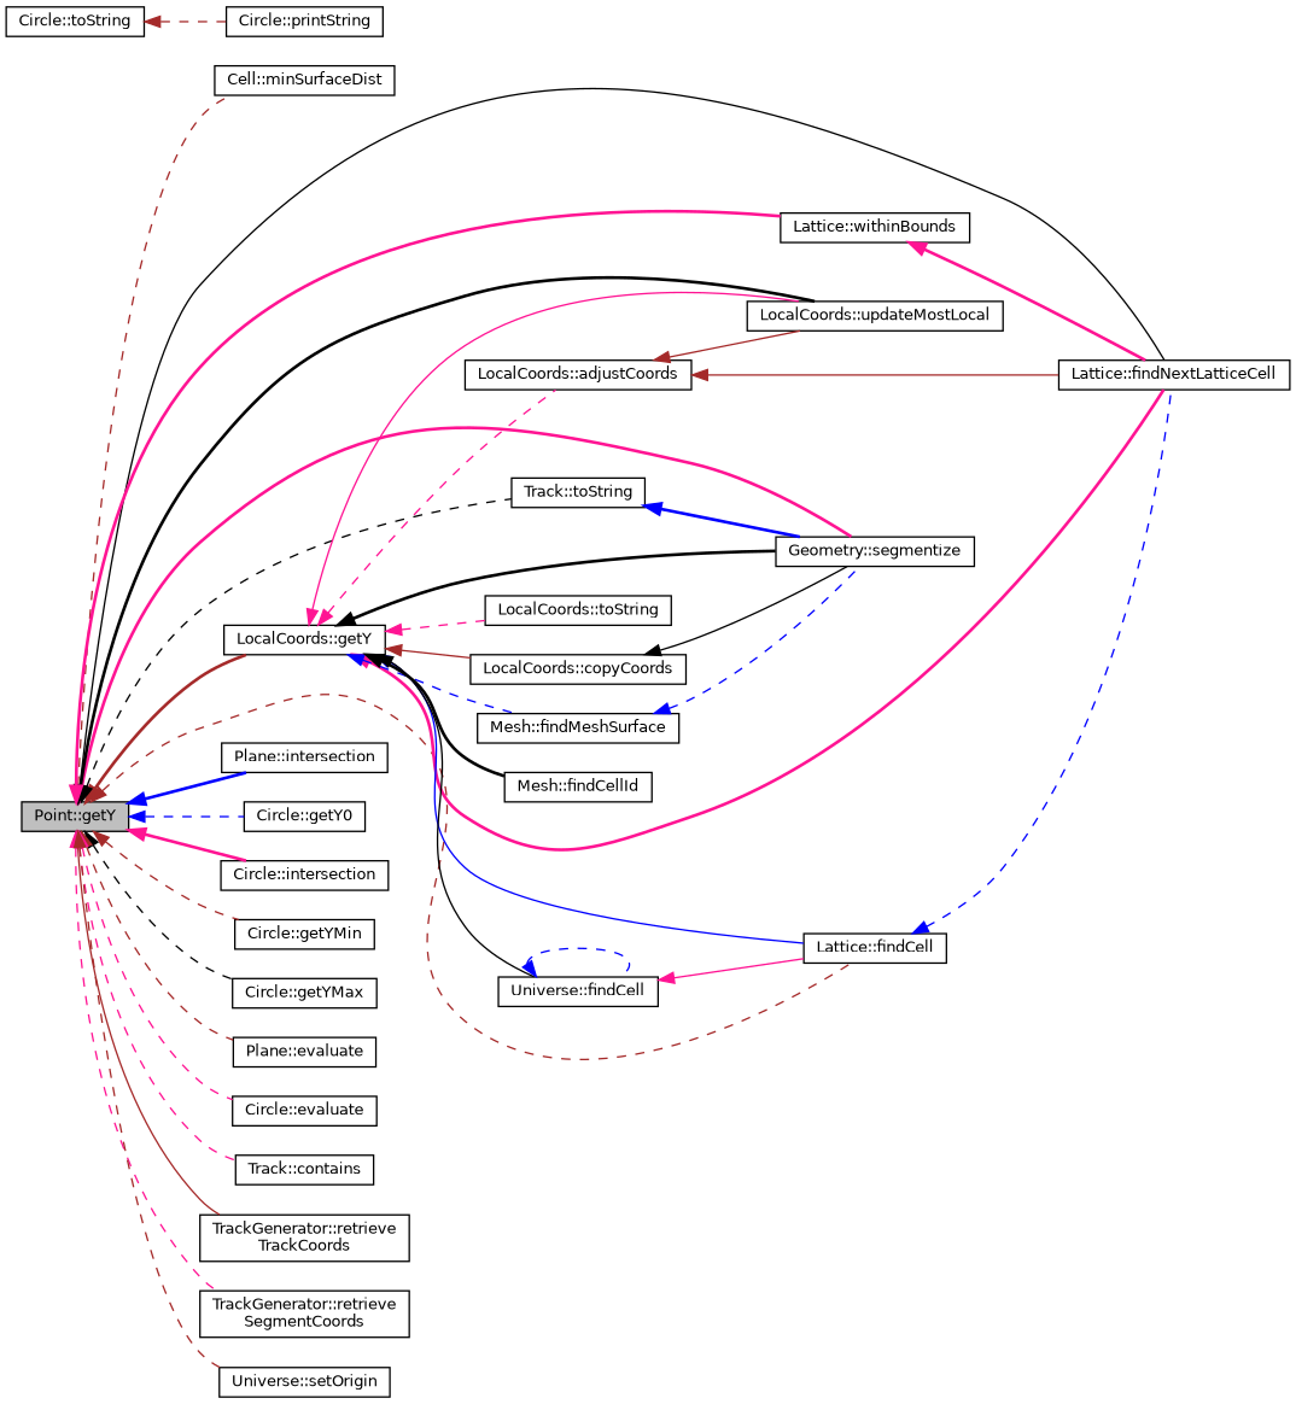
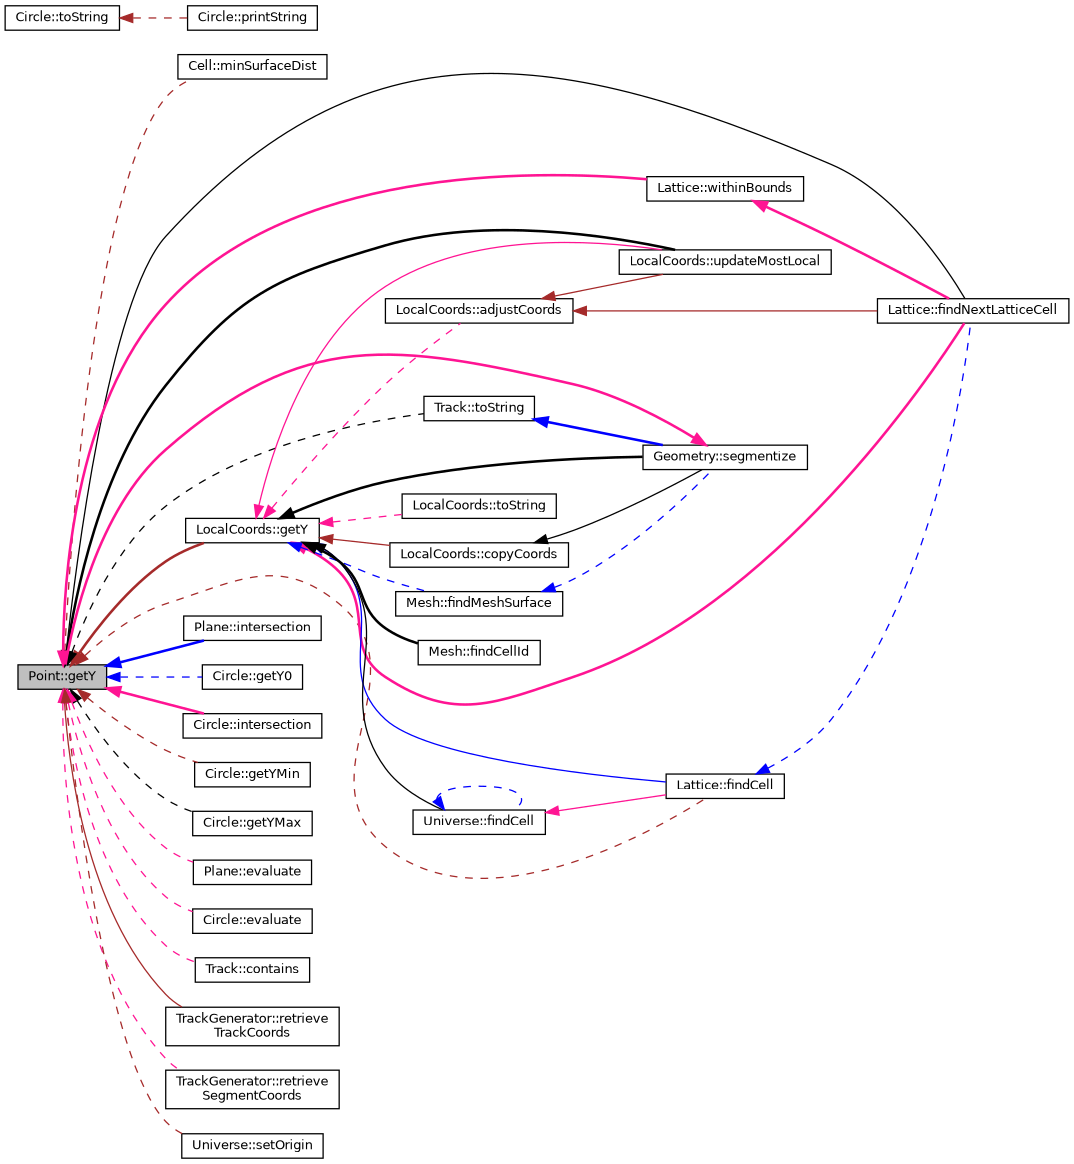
  digraph {
    rankdir=LR
    node [color=black fillcolor=white fontname=Helvetica fontsize=10 shape=record style=filled]
    edge [color=deeppink dir=back fontname=Helvetica fontsize=10 labelfontname=Helvetica labelfontsize=10 style=dashed]
    n1 [fillcolor=grey75 fontcolor=black height=0.2 label="Point::getY" width=0.4]
    n2 [height=0.2 label="Cell::minSurfaceDist" width=0.4]
    n3 [height=0.2 label="Geometry::segmentize" width=0.4]
    n4 [height=0.2 label="LocalCoords::getY" width=0.4]
    n5 [height=0.2 label="LocalCoords::updateMostLocal" width=0.4]
    n6 [height=0.2 label="Lattice::findNextLatticeCell" width=0.4]
    n7 [height=0.2 label="Lattice::findCell" width=0.4]
    n8 [height=0.2 label="Plane::intersection" width=0.4]
    n9 [height=0.2 label="Circle::getY0" width=0.4]
    n10 [height=0.2 label="Circle::intersection" width=0.4]
    n11 [height=0.2 label="Circle::getYMin" width=0.4]
    n12 [height=0.2 label="Circle::getYMax" width=0.4]
    n13 [height=0.2 label="Plane::evaluate" width=0.4]
    n14 [height=0.2 label="Circle::evaluate" width=0.4]
    n15 [height=0.2 label="Track::contains" width=0.4]
    n16 [height=0.2 label="Track::toString" width=0.4]
    n17 [height=0.2 label="TrackGenerator::retrieve\lTrackCoords" width=0.4]
    n18 [height=0.2 label="TrackGenerator::retrieve\lSegmentCoords" width=0.4]
    n19 [height=0.2 label="Universe::setOrigin" width=0.4]
    n20 [height=0.2 label="Lattice::withinBounds" width=0.4]
    n21 [height=0.2 label="LocalCoords::adjustCoords" width=0.4]
    n22 [height=0.2 label="LocalCoords::copyCoords" width=0.4]
    n23 [height=0.2 label="LocalCoords::toString" width=0.4]
    n24 [height=0.2 label="Mesh::findMeshSurface" width=0.4]
    n25 [height=0.2 label="Mesh::findCellId" width=0.4]
    n26 [height=0.2 label="Universe::findCell" width=0.4]
    n27 [height=0.2 label="Circle::toString" width=0.4]
    n28 [height=0.2 label="Circle::printString" width=0.4]
    n1 -> n2 [color=brown]
-   n1 -> n3 [style=bold]
+   n3 -> n1 [style=bold]
    n1 -> n4 [color=brown style=bold]
    n1 -> n5 [color=black style=bold]
    n1 -> n6 [color=black style=solid]
    n1 -> n7 [color=brown]
    n1 -> n8 [color=blue style=bold]
    n1 -> n9 [color=blue]
    n1 -> n10 [style=bold]
    n1 -> n11 [color=brown]
    n1 -> n12 [color=black]
-   n1 -> n13 [color=brown]
+   n1 -> n13
    n1 -> n14
    n1 -> n15
    n1 -> n16 [color=black]
    n1 -> n17 [color=brown style=solid]
    n1 -> n18
    n1 -> n19 [color=brown]
    n1 -> n20 [style=bold]
    n4 -> n3 [color=black style=bold]
    n4 -> n5 [style=solid]
    n4 -> n6 [style=bold]
    n4 -> n7 [color=blue style=solid]
    n4 -> n21
    n4 -> n22 [color=brown style=solid]
    n4 -> n23
    n4 -> n24 [color=blue]
    n4 -> n25 [color=black style=bold]
    n4 -> n26 [color=black style=solid]
    n7 -> n6 [color=blue]
    n16 -> n3 [color=blue style=bold]
    n20 -> n6 [style=bold]
    n21 -> n5 [color=brown style=solid]
    n21 -> n6 [color=brown style=solid]
    n22 -> n3 [color=black style=solid]
    n24 -> n3 [color=blue]
    n26 -> n7 [style=solid]
    n26 -> n26 [color=blue]
    n27 -> n28 [color=brown]
  }
